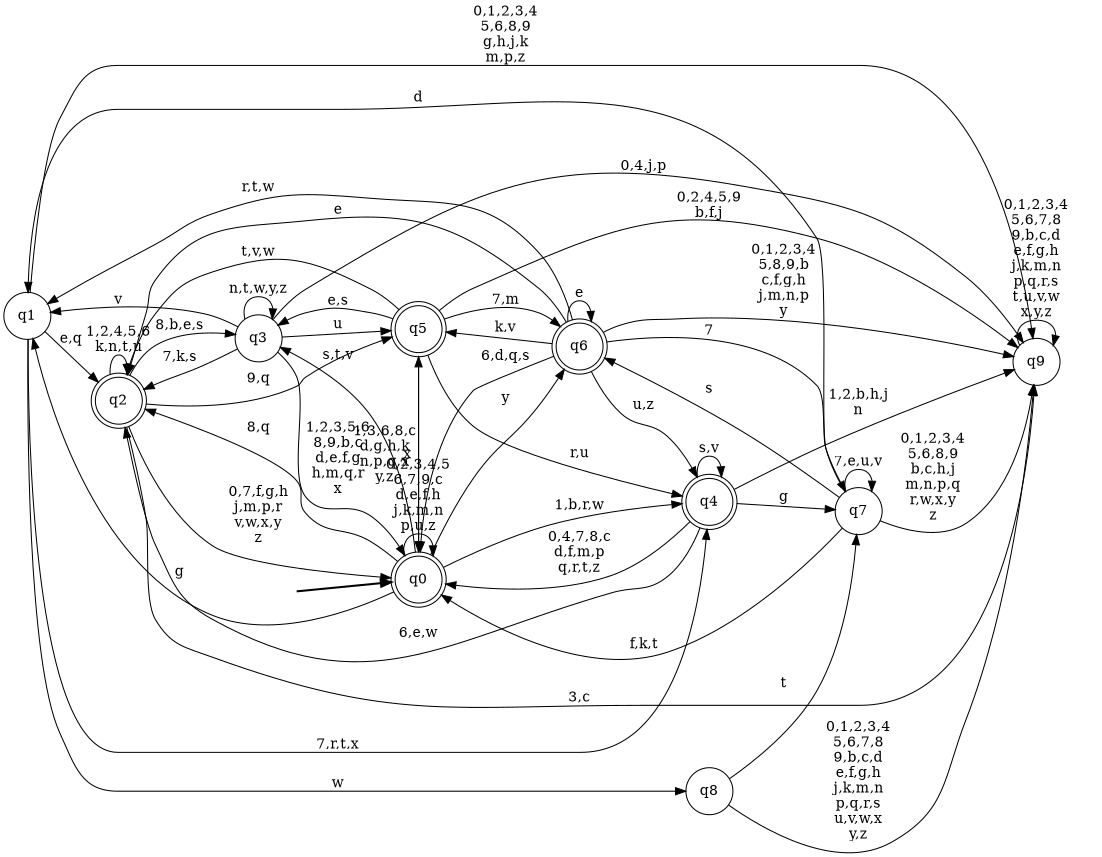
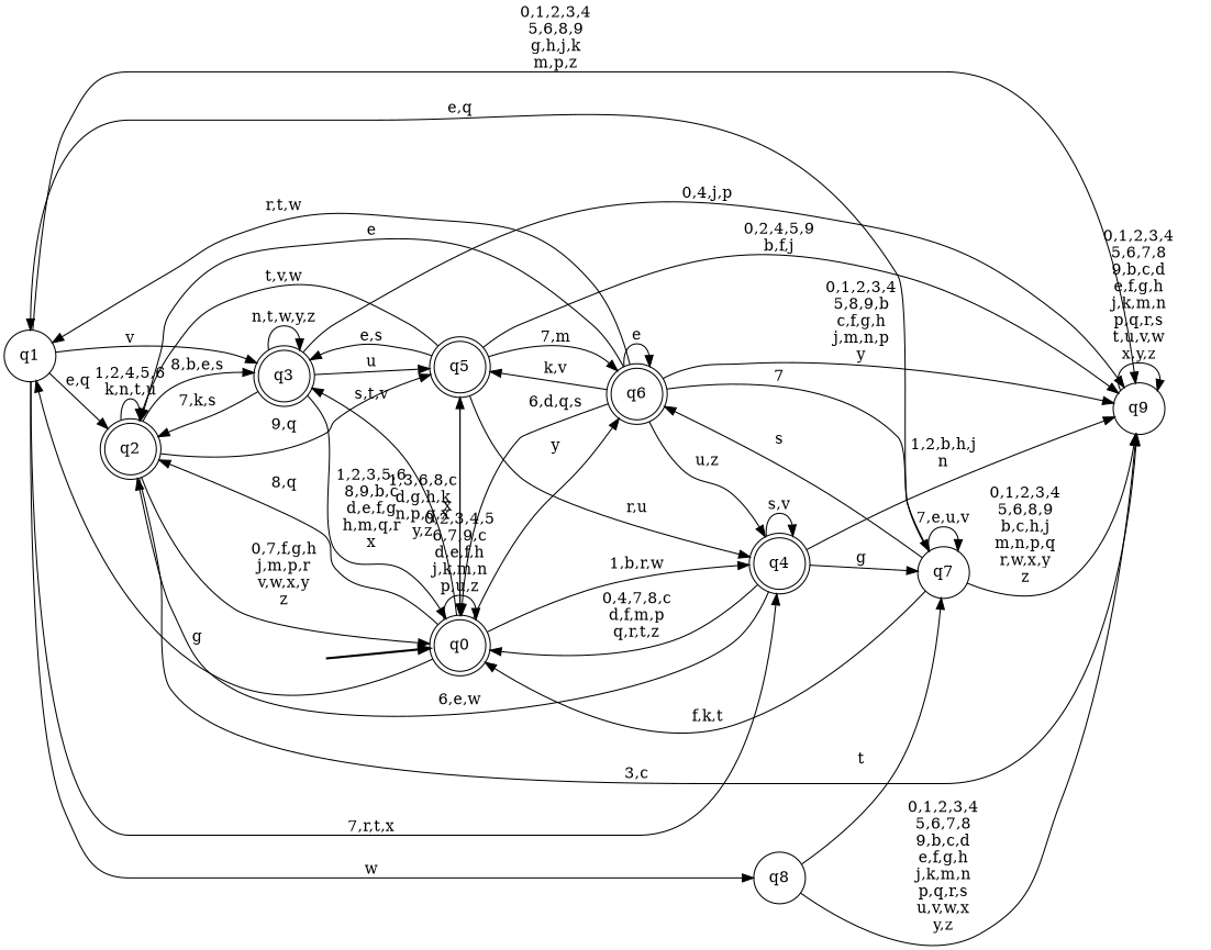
  digraph {
    rankdir=LR
    node [shape=doublecircle style="rounded,filled" color=black fillcolor=white]
    __start0 [height=0 shape=none style=invis width=0 color="" fillcolor=""]
    n2 [label=q0]
    n3 [label=q1 shape=circle style=filled]
    n4 [label=q2]
-   n5 [label=q3 shape=circle style=filled]
+   n5 [label=q3 style=filled]
    n6 [label=q4]
    n7 [label=q5]
    n8 [label=q6]
    n9 [label=q8 shape=circle style=filled]
    n10 [label=q9 shape=circle style=filled]
    n11 [label=q7 shape=circle]
    subgraph cluster_1 {
      nodesep=0.15
      ranksep=0.15
      style=invis
      __start0
      n2
    }
    __start0 -> n2 [penwidth=2]
    n2 -> n2 [label="0,2,3,4,5\n6,7,9,c\nd,e,f,h\nj,k,m,n\np,u,z"]
    n2 -> n3 [label=g]
    n2 -> n4 [label="8,q"]
    n2 -> n5 [label="s,t,v"]
    n2 -> n6 [label="1,b,r,w"]
    n2 -> n7 [label=x]
    n2 -> n8 [label=y]
    n3 -> n4 [label="e,q"]
    n3 -> n6 [label="7,r,t,x"]
    n3 -> n9 [label=w]
    n3 -> n10 [label="0,1,2,3,4\n5,6,8,9\ng,h,j,k\nm,p,z"]
    n4 -> n2 [label="0,7,f,g,h\nj,m,p,r\nv,w,x,y\nz"]
    n4 -> n4 [label="1,2,4,5,6\nk,n,t,u"]
    n4 -> n5 [label="8,b,e,s"]
    n4 -> n7 [label="9,q"]
    n4 -> n10 [label="3,c"]
    n5 -> n2 [label="1,2,3,5,6\n8,9,b,c\nd,e,f,g\nh,m,q,r\nx"]
-   n5 -> n3 [label=v]
+   n3 -> n5 [label=v]
    n5 -> n4 [label="7,k,s"]
    n5 -> n5 [label="n,t,w,y,z"]
    n5 -> n7 [label=u]
    n5 -> n10 [label="0,4,j,p"]
    n6 -> n2 [label="0,4,7,8,c\nd,f,m,p\nq,r,t,z"]
    n6 -> n4 [label="6,e,w"]
    n6 -> n6 [label="s,v"]
    n6 -> n10 [label="1,2,b,h,j\nn"]
    n6 -> n11 [label=g]
    n7 -> n2 [label="1,3,6,8,c\nd,g,h,k\nn,p,q,x\ny,z"]
    n7 -> n4 [label="t,v,w"]
    n7 -> n5 [label="e,s"]
    n7 -> n6 [label="r,u"]
    n7 -> n8 [label="7,m"]
    n7 -> n10 [label="0,2,4,5,9\nb,f,j"]
    n8 -> n2 [label="6,d,q,s"]
    n8 -> n3 [label="r,t,w"]
    n8 -> n4 [label=e]
    n8 -> n6 [label="u,z"]
    n8 -> n7 [label="k,v"]
    n8 -> n8 [label=e]
    n8 -> n10 [label="0,1,2,3,4\n5,8,9,b\nc,f,g,h\nj,m,n,p\ny"]
    n8 -> n11 [label=7]
    n9 -> n10 [label="0,1,2,3,4\n5,6,7,8\n9,b,c,d\ne,f,g,h\nj,k,m,n\np,q,r,s\nu,v,w,x\ny,z"]
    n9 -> n11 [label=t]
    n10 -> n10 [label="0,1,2,3,4\n5,6,7,8\n9,b,c,d\ne,f,g,h\nj,k,m,n\np,q,r,s\nt,u,v,w\nx,y,z"]
    n11 -> n2 [label="f,k,t"]
-   n11 -> n3 [label=d]
+   n11 -> n3 [label="e,q"]
    n11 -> n8 [label=s]
    n11 -> n10 [label="0,1,2,3,4\n5,6,8,9\nb,c,h,j\nm,n,p,q\nr,w,x,y\nz"]
    n11 -> n11 [label="7,e,u,v"]
  }
